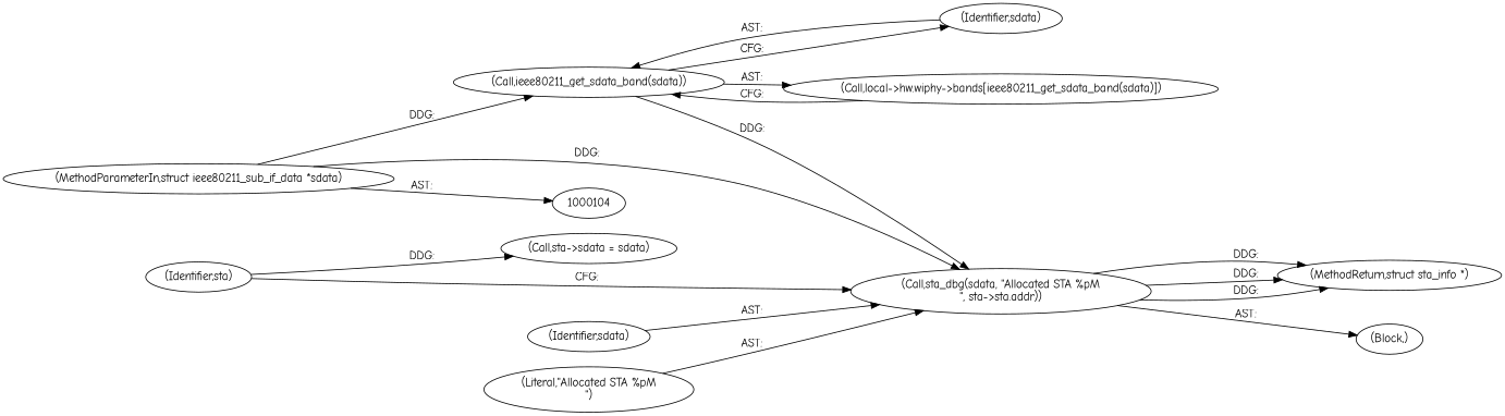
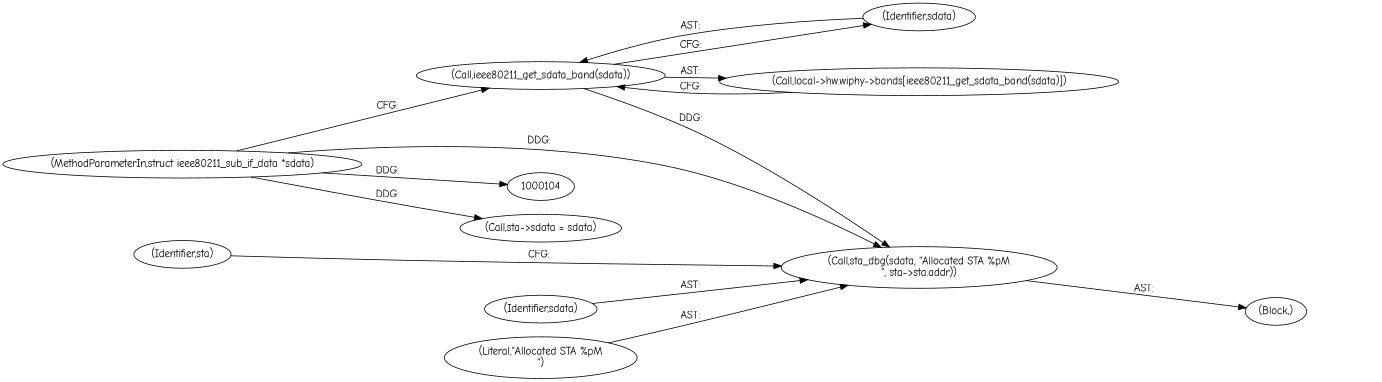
  digraph {
    fontname="Comic Neue"
    rankdir=LR
    node [fontname="Comic Neue"]
    edge [fontname="Comic Neue"]
    n1 [label="(Call,ieee80211_get_sdata_band(sdata))"]
    n2 [label="(Call,sta_dbg(sdata, \"Allocated STA %pM\n\", sta->sta.addr))"]
    n3 [label="(Call,local->hw.wiphy->bands[ieee80211_get_sdata_band(sdata)])"]
    n4 [label="(Identifier,sdata)"]
-   n5 [label="(MethodReturn,struct sta_info *)"]
    n6 [label="(Block,)"]
    n7 [label="(MethodParameterIn,struct ieee80211_sub_if_data *sdata)"]
    n8 [label="(Call,sta->sdata = sdata)"]
    1000104
    n10 [label="(Identifier,sdata)"]
    n11 [label="(Identifier,sta)"]
    n12 [label="(Literal,\"Allocated STA %pM\n\")"]
    n1 -> n2 [label="DDG: "]
    n1 -> n3 [label="AST: "]
    n1 -> n4 [label="CFG: "]
-   n2 -> n5 [label="DDG: "]
-   n2 -> n5 [label="DDG: "]
-   n2 -> n5 [label="DDG: "]
    n2 -> n6 [label="AST: "]
    n3 -> n1 [label="CFG: "]
    n4 -> n1 [label="AST: "]
-   n7 -> n1 [label="DDG: "]
+   n7 -> n1 [label="CFG: "]
    n7 -> n2 [label="DDG: "]
-   n11 -> n8 [label="DDG: "]
-   n7 -> 1000104 [label="AST: "]
+   n7 -> n8 [label="DDG: "]
+   n7 -> 1000104 [label="DDG: "]
    n10 -> n2 [label="AST: "]
    n11 -> n2 [label="CFG: "]
    n12 -> n2 [label="AST: "]
  }
